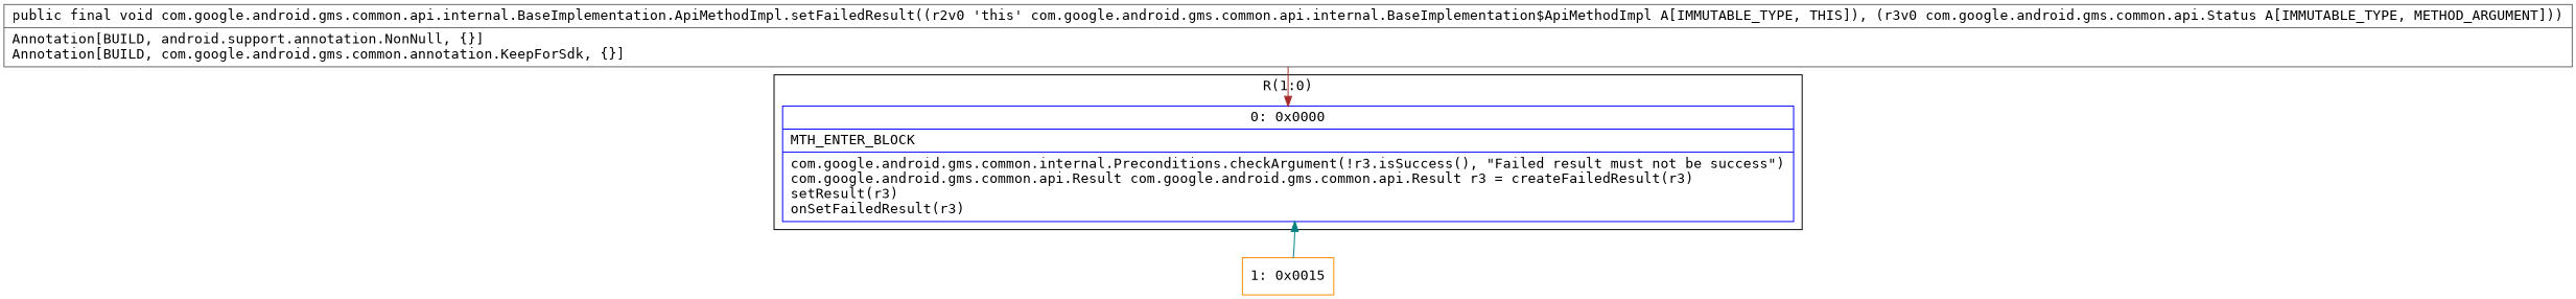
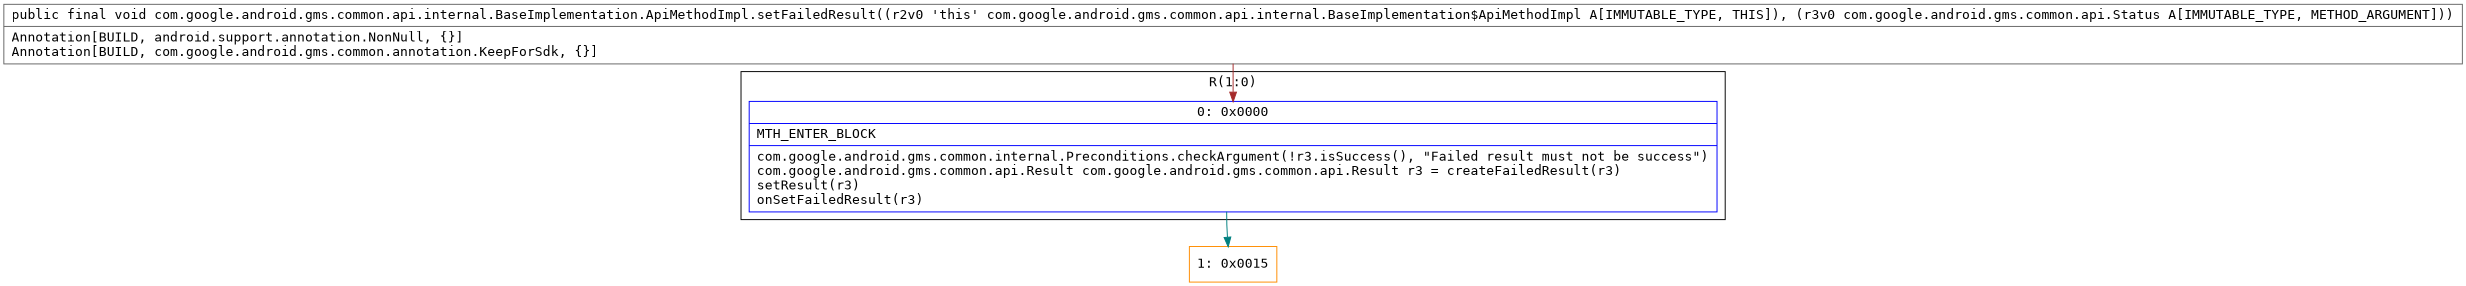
  digraph {
    fontname="DejaVu Sans Mono"
    node [shape=record fontname="DejaVu Sans Mono"]
    edge [fontname="DejaVu Sans Mono"]
    n1 [color=blue label="{0\:\ 0x0000|MTH_ENTER_BLOCK\l|com.google.android.gms.common.internal.Preconditions.checkArgument(!r3.isSuccess(), \"Failed result must not be success\")\lcom.google.android.gms.common.api.Result com.google.android.gms.common.api.Result r3 = createFailedResult(r3)\lsetResult(r3)\lonSetFailedResult(r3)\l}"]
    n2 [color=darkorange label="{1\:\ 0x0015}"]
    n3 [label="{public final void com.google.android.gms.common.api.internal.BaseImplementation.ApiMethodImpl.setFailedResult((r2v0 'this' com.google.android.gms.common.api.internal.BaseImplementation$ApiMethodImpl A[IMMUTABLE_TYPE, THIS]), (r3v0 com.google.android.gms.common.api.Status A[IMMUTABLE_TYPE, METHOD_ARGUMENT]))  | Annotation[BUILD, android.support.annotation.NonNull, \{\}]\lAnnotation[BUILD, com.google.android.gms.common.annotation.KeepForSdk, \{\}]\l}" color=gray40]
    subgraph cluster_1 {
      label="R(1:0)"
      n1
    }
-   n2 -> n1 [color=teal]
+   n1 -> n2 [color=teal]
    n3 -> n1 [color=brown]
  }
